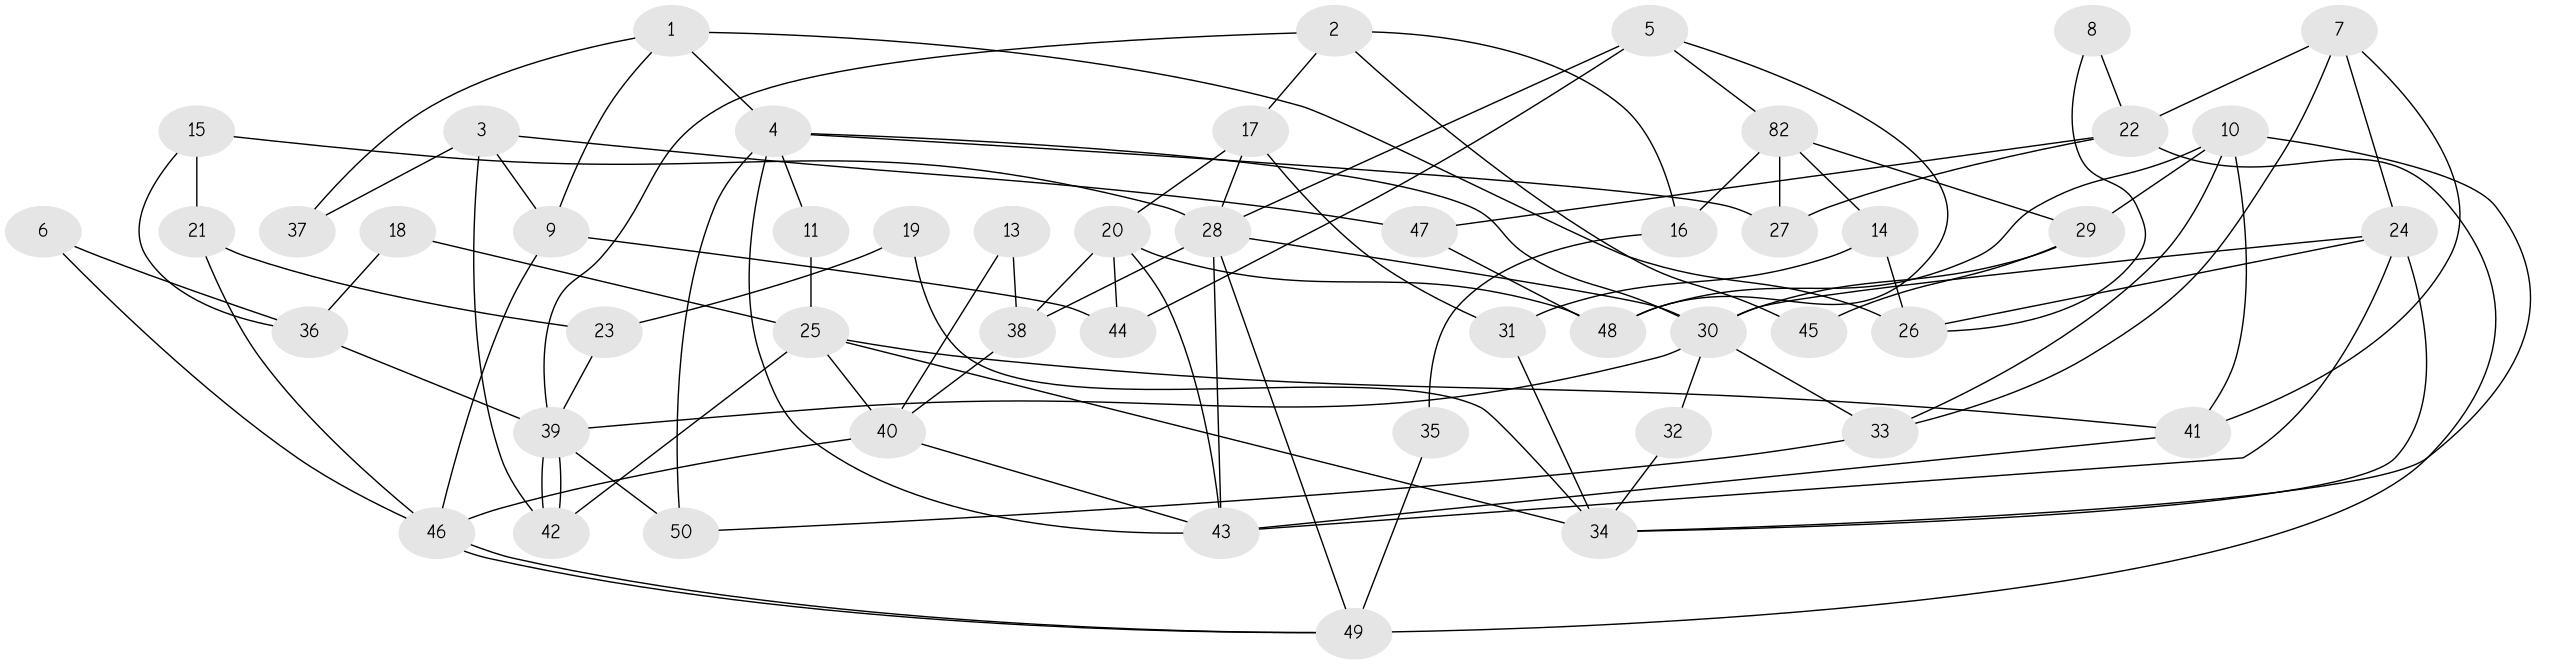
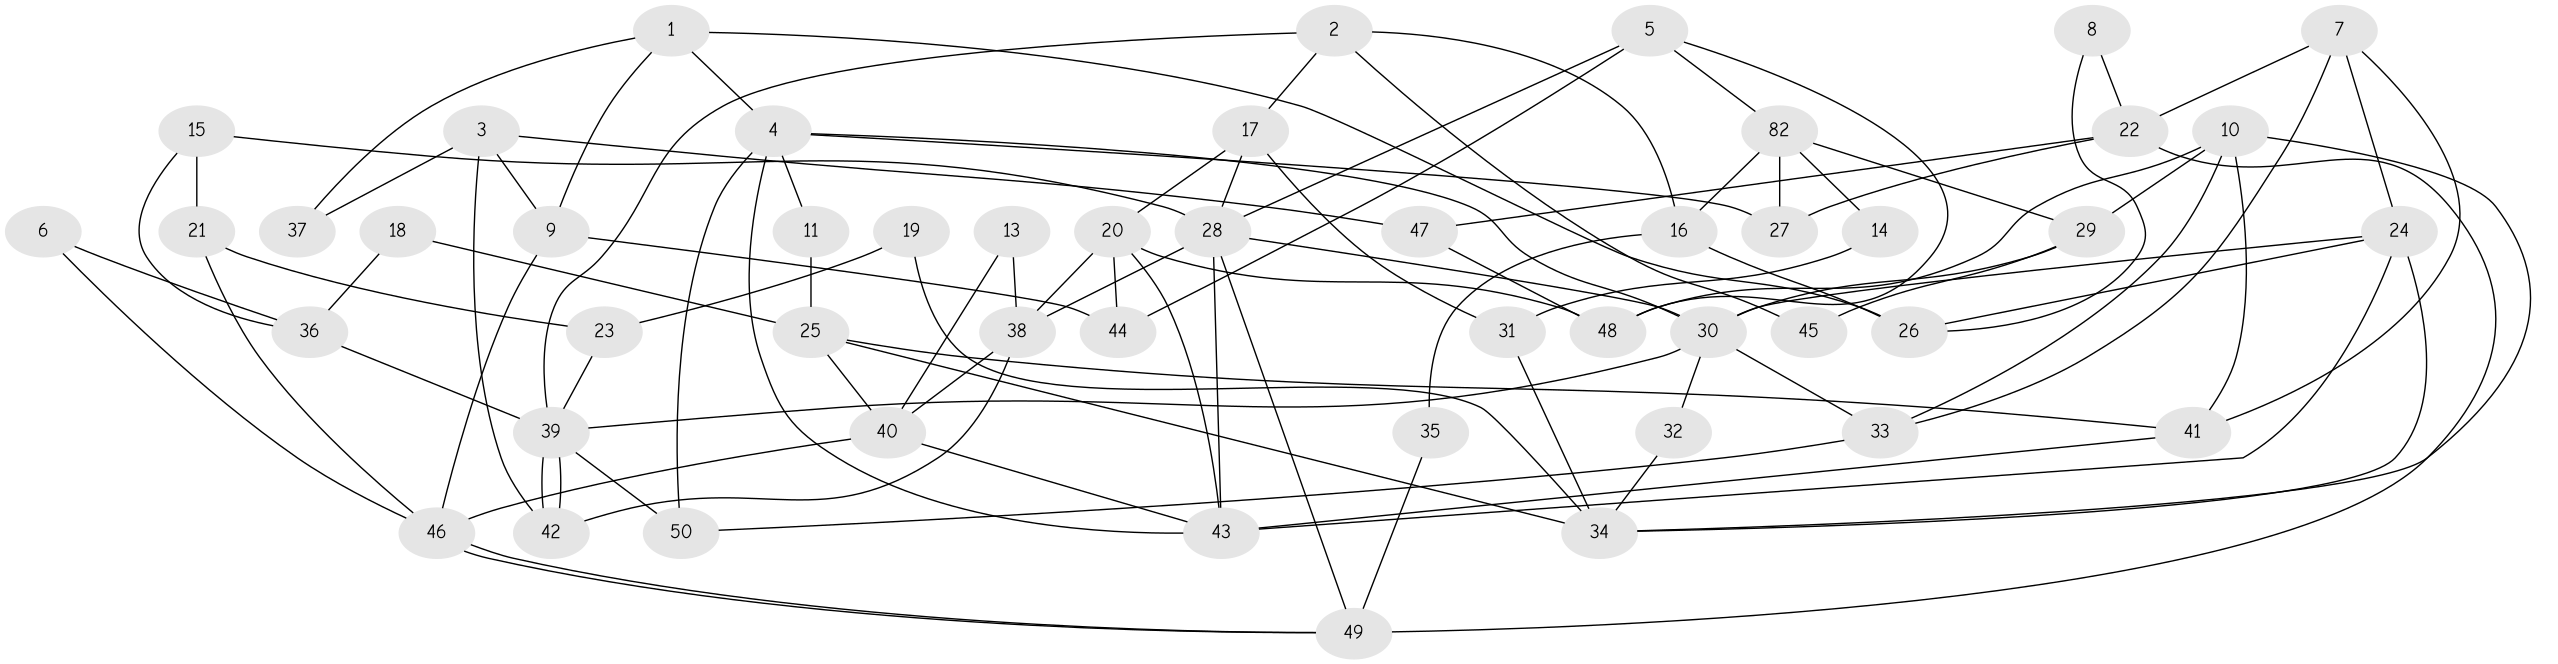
  graph {
    fontname="Comic Neue"
    node [color=gray90 fontname="Comic Neue" style=filled]
    edge [fontname="Comic Neue"]
    1
    4
    9
    26
    37
    11
    27
    30
    43
    50
    44
    46
    2
    16
    17
    39
    45
    35
    28
    31
    20
    42
    3
    47
    48
    25
    33
    32
    n29 [label=82]
    5
    29
    14
    38
    49
    6
    36
    7
    22
    24
    41
    34
    8
    10
    40
    13
    15
    21
    18
    23
    19
    1 -- 4
    1 -- 9
    1 -- 26
    1 -- 37
    4 -- 11
    4 -- 27
    4 -- 30
    4 -- 43
    4 -- 50
    9 -- 44
    9 -- 46
    11 -- 25
    30 -- 39
    30 -- 33
    30 -- 32
    46 -- 49
    46 -- 49
    2 -- 16
    2 -- 17
    2 -- 39
    2 -- 45
-   14 -- 26
+   16 -- 26
    16 -- 35
    17 -- 28
    17 -- 31
    17 -- 20
    39 -- 50
    39 -- 42
    39 -- 42
    35 -- 49
    28 -- 30
    28 -- 43
    28 -- 38
    28 -- 49
    31 -- 34
    20 -- 43
    20 -- 44
    20 -- 48
    20 -- 38
    3 -- 9
    3 -- 37
    3 -- 42
    3 -- 47
    47 -- 48
-   25 -- 42
+   38 -- 42
    25 -- 41
    25 -- 34
    25 -- 40
    33 -- 50
    32 -- 34
    n29 -- 27
    n29 -- 16
    n29 -- 29
    n29 -- 14
    5 -- 44
    5 -- 28
    5 -- 48
    5 -- n29
    29 -- 30
    29 -- 45
    14 -- 31
    38 -- 40
    6 -- 46
    6 -- 36
    36 -- 39
    7 -- 33
    7 -- 22
    7 -- 24
    7 -- 41
    22 -- 27
    22 -- 47
    22 -- 49
    24 -- 26
    24 -- 30
    24 -- 43
    24 -- 34
    41 -- 43
    8 -- 26
    8 -- 22
    10 -- 48
    10 -- 33
    10 -- 29
    10 -- 41
    10 -- 34
    40 -- 43
    40 -- 46
    13 -- 38
    13 -- 40
    15 -- 28
    15 -- 36
    15 -- 21
    21 -- 46
    21 -- 23
    18 -- 25
    18 -- 36
    23 -- 39
    19 -- 34
    19 -- 23
  }
